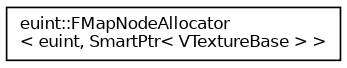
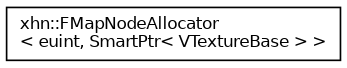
  digraph {
    rankdir=LR
-   n1 [color=black fillcolor=white fontname=Helvetica fontsize=10 height=0.2 label="euint::FMapNodeAllocator\l\< euint, SmartPtr\< VTextureBase \> \>" shape=record style=filled width=0.4]
+   n1 [color=black fillcolor=white fontname=Helvetica fontsize=10 height=0.2 label="xhn::FMapNodeAllocator\l\< euint, SmartPtr\< VTextureBase \> \>" shape=record style=filled width=0.4]
  }
